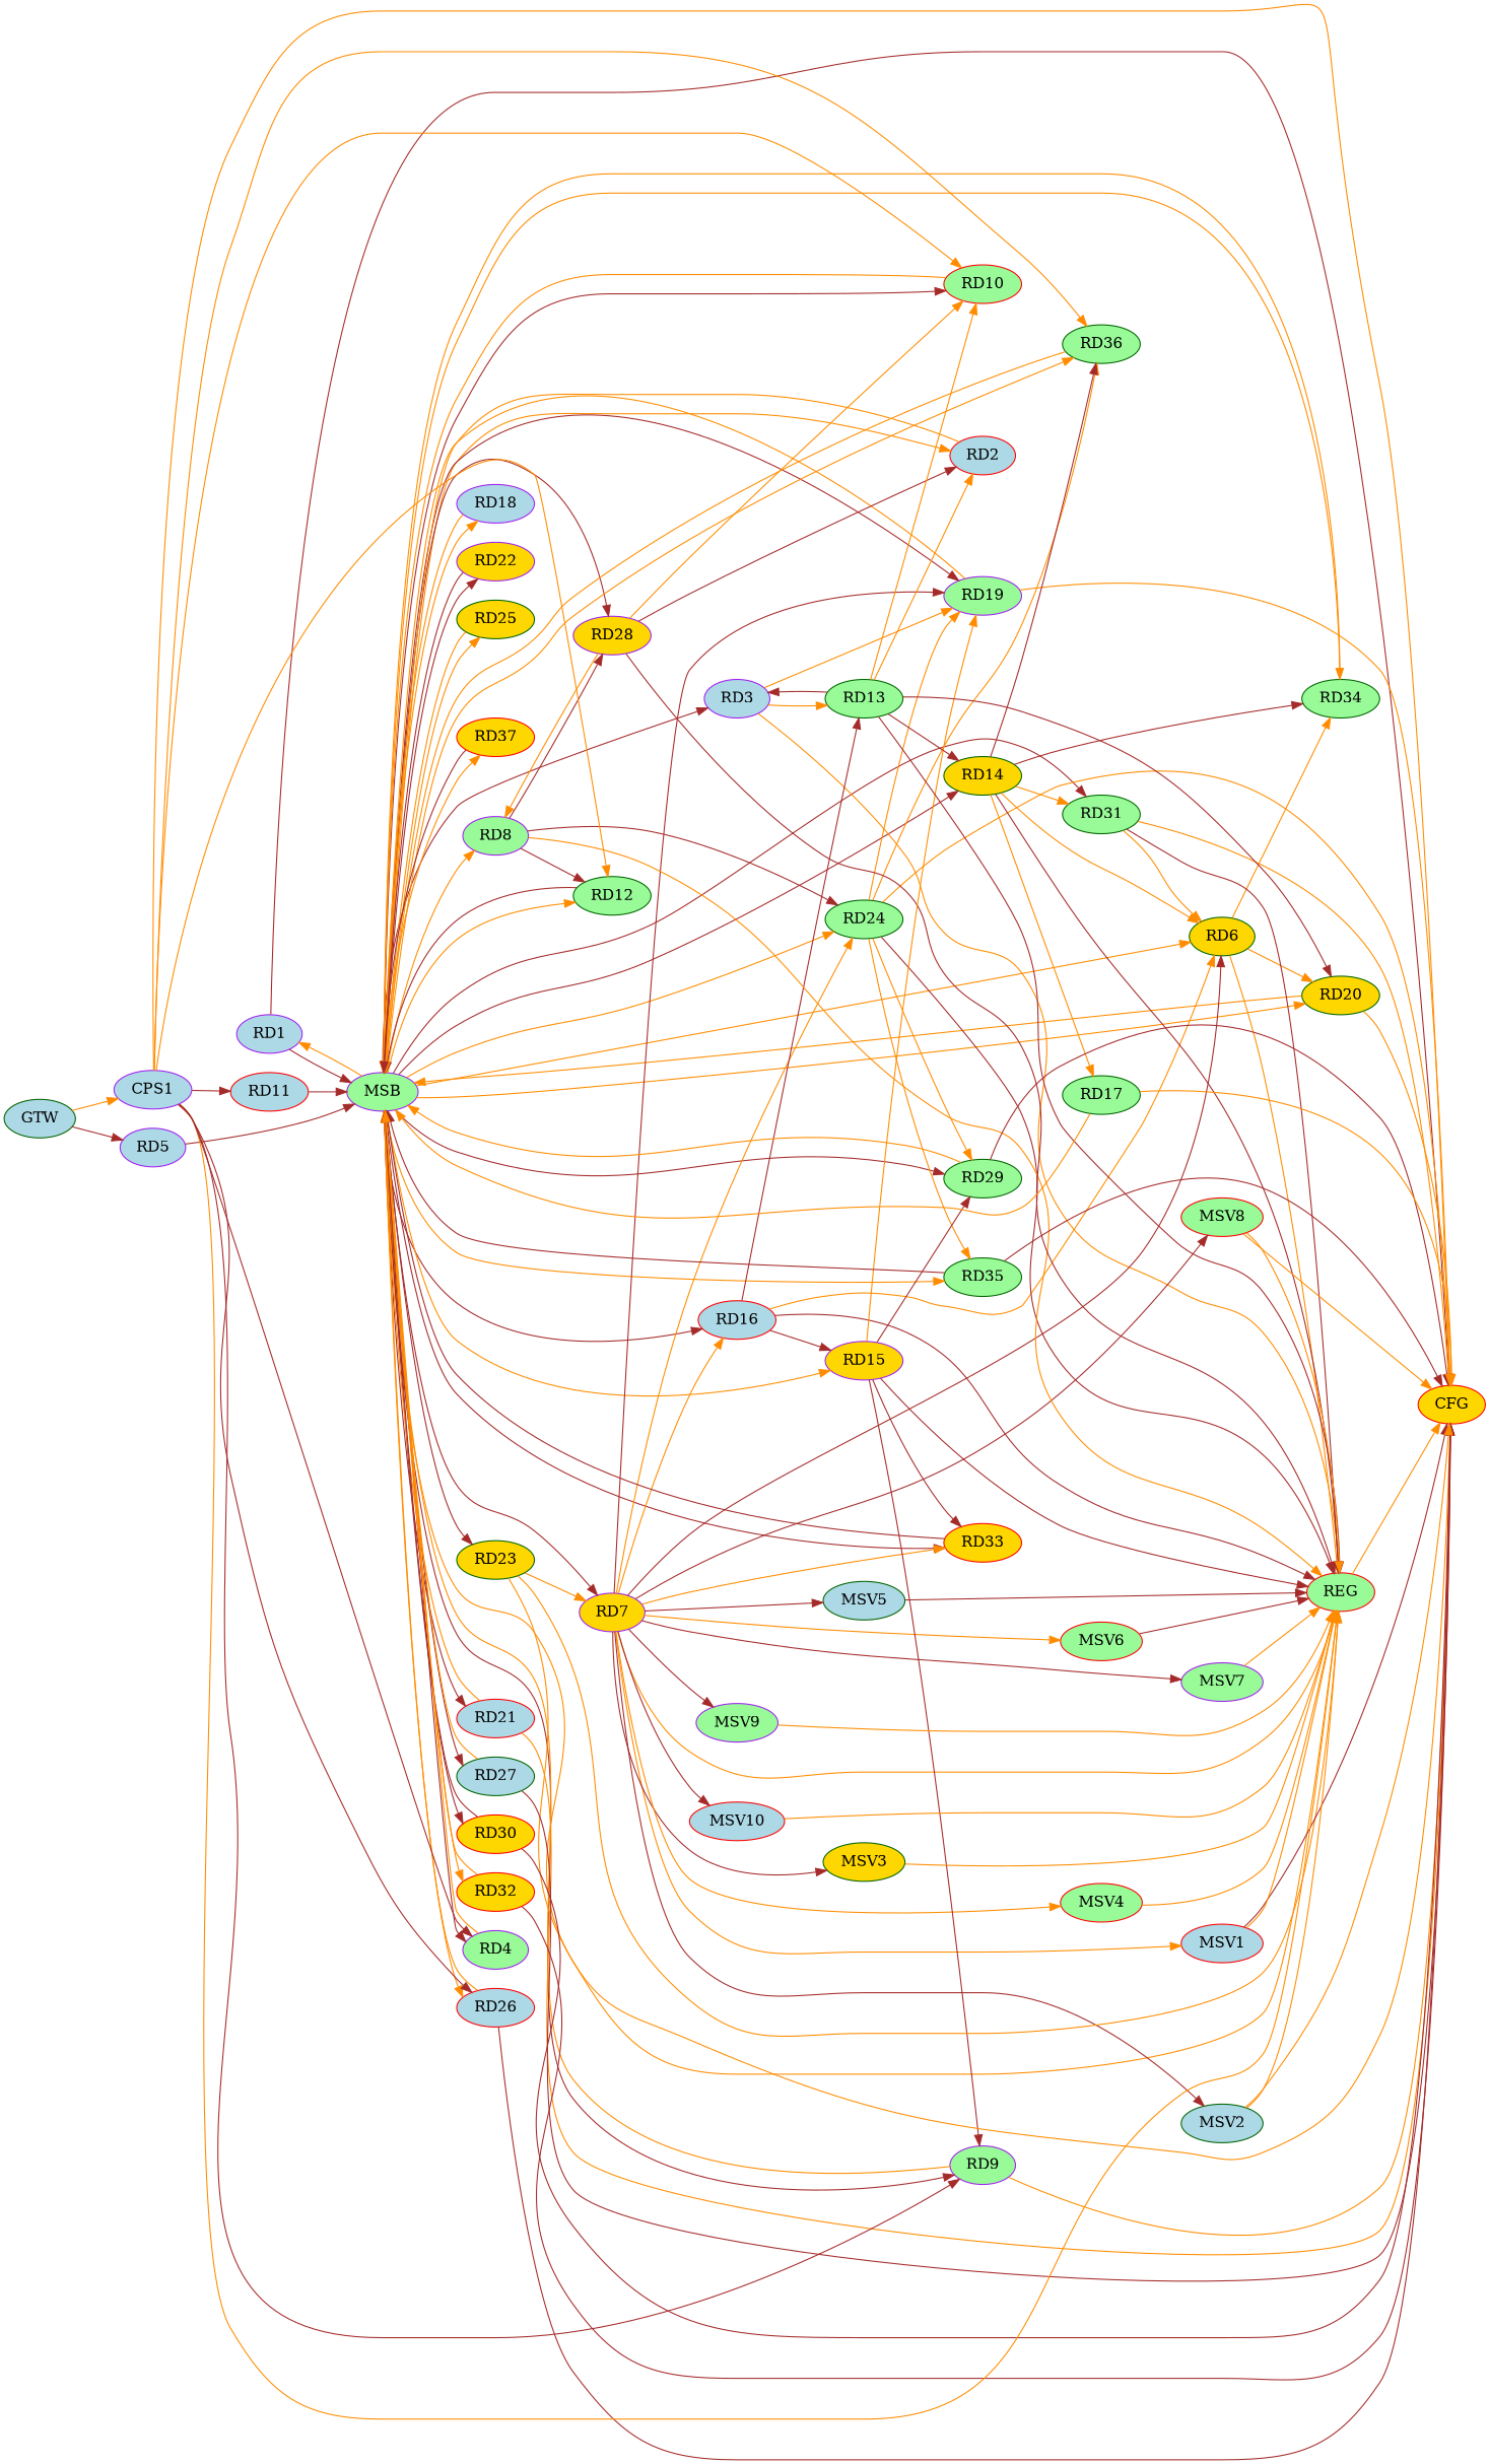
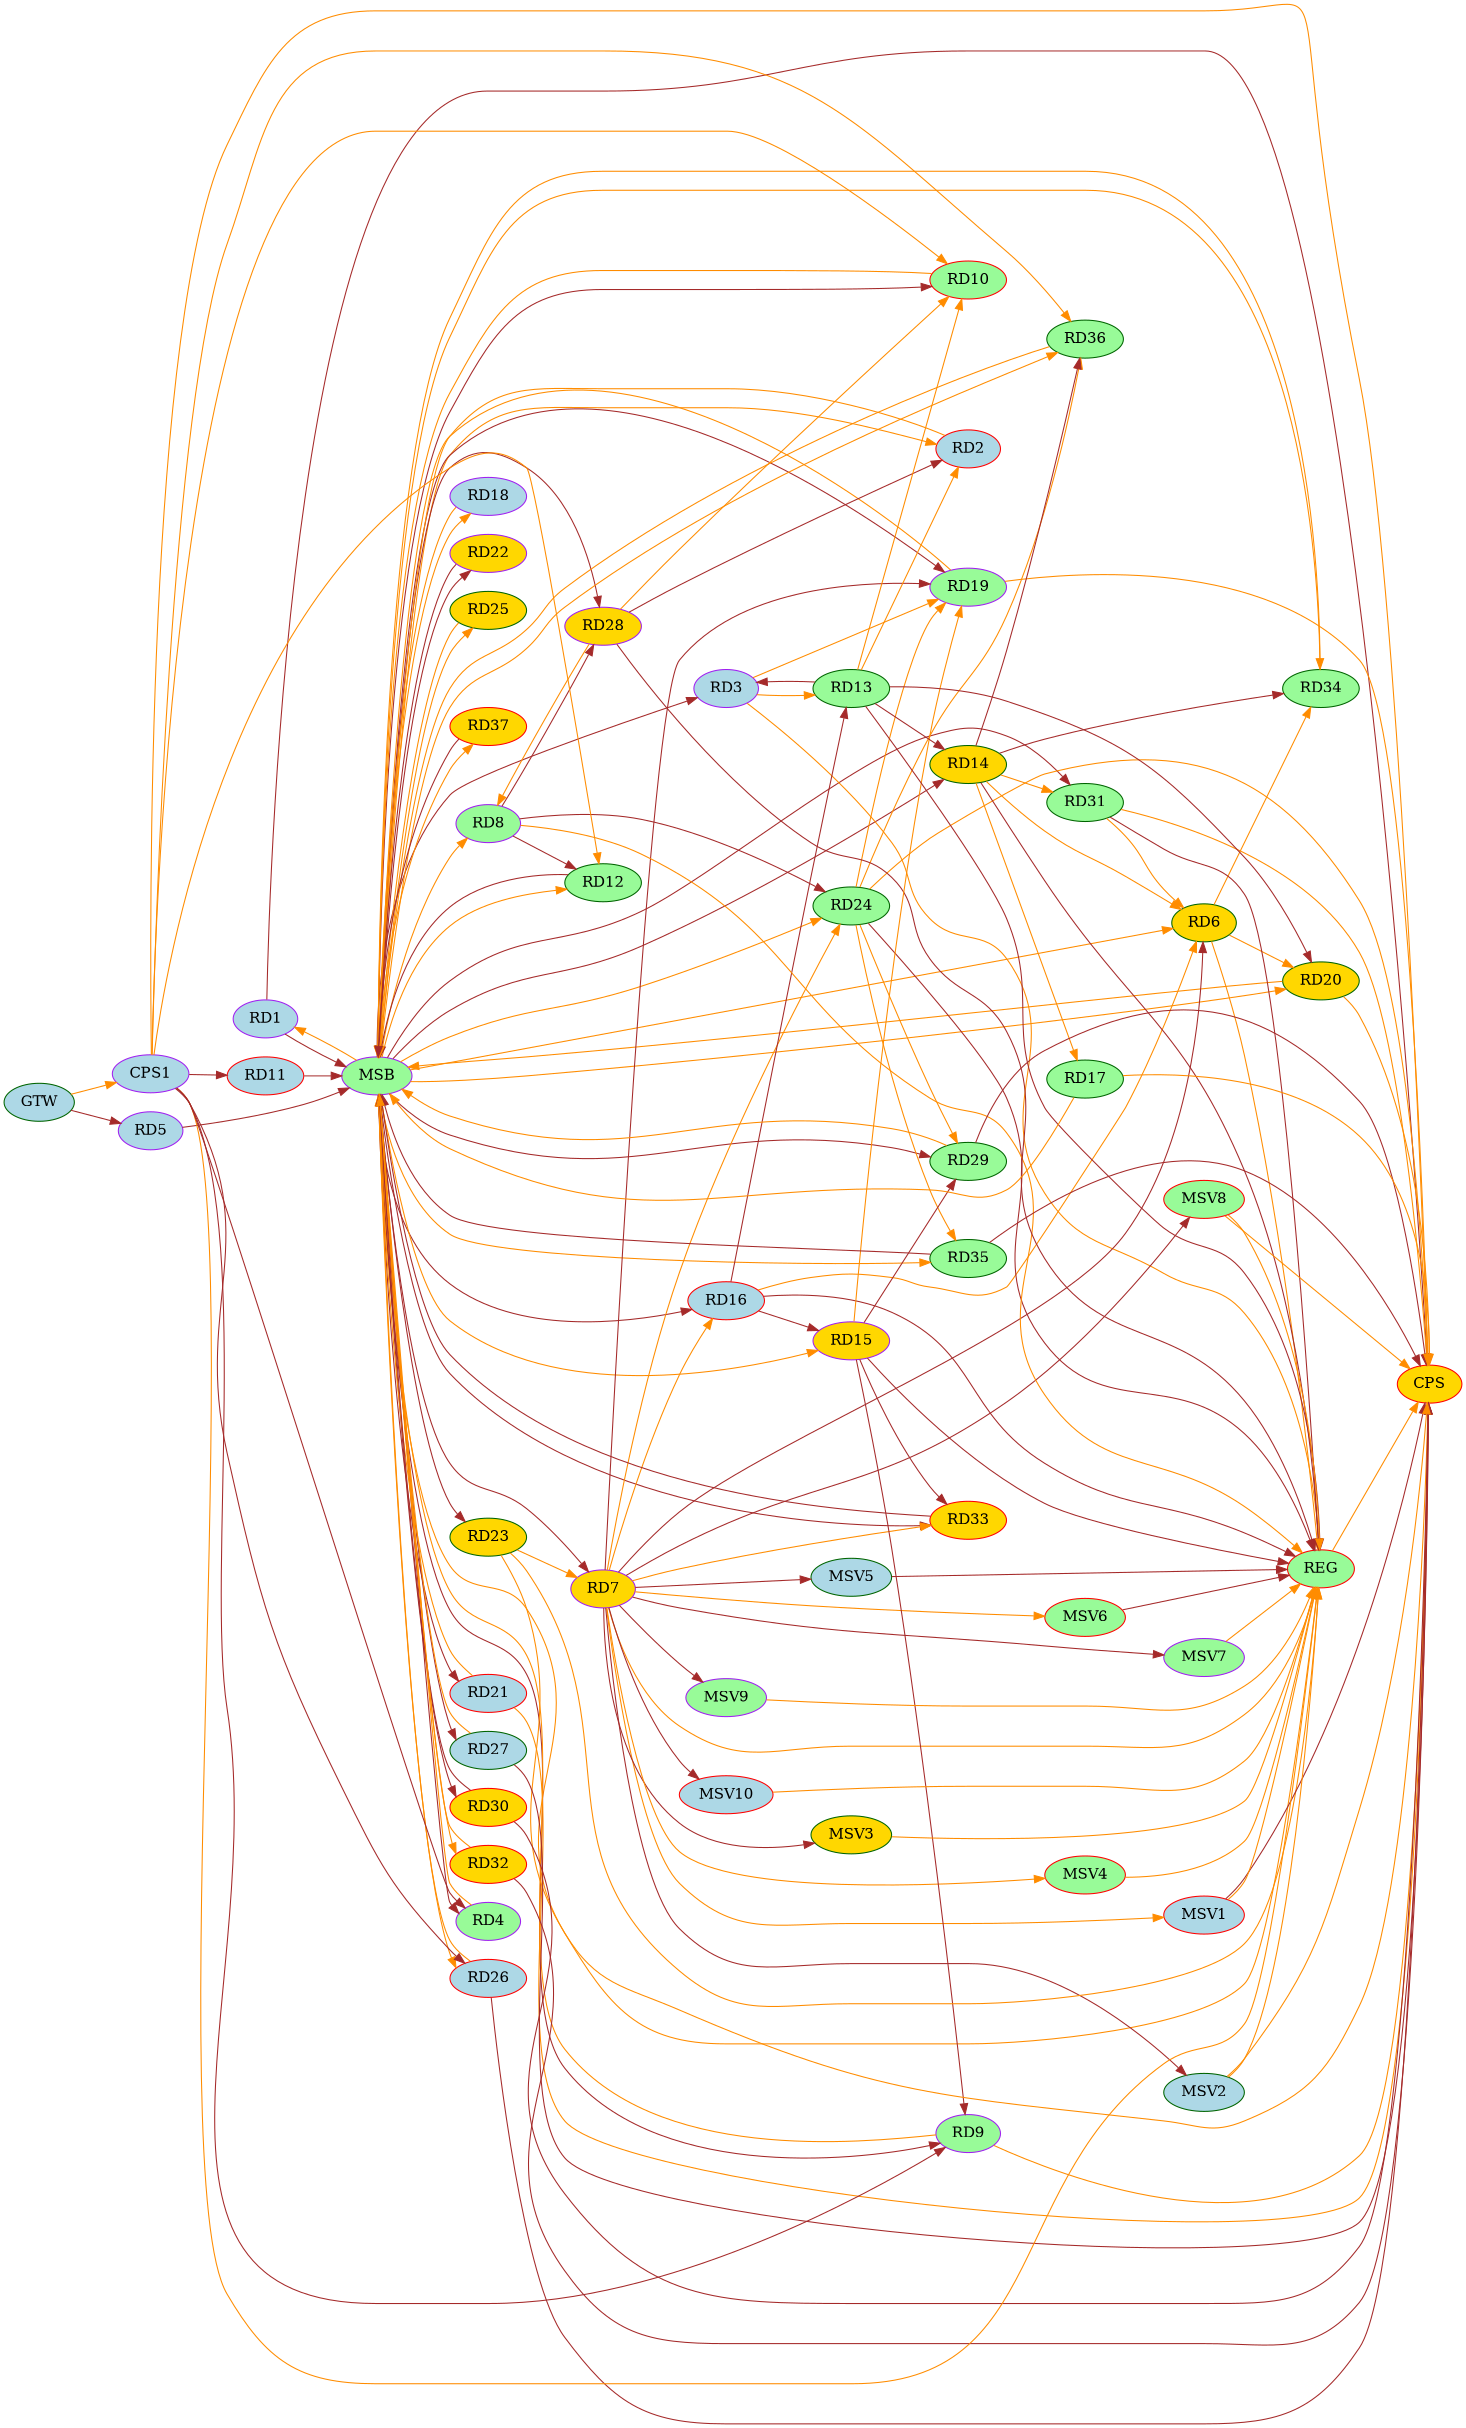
  strict digraph {
    rankdir=LR
    node [color=darkgreen fillcolor=palegreen style=filled]
    edge [color=darkorange]
    n1 [color=purple fillcolor=lightblue label=RD1]
    n2 [color=purple label=MSB]
-   n3 [color=red fillcolor=gold label=CFG]
+   n3 [color=red fillcolor=gold label=CPS]
    n4 [color=red fillcolor=lightblue label=RD2]
    n5 [color=purple fillcolor=lightblue label=RD3]
    n6 [color=purple label=RD19]
    n7 [color=red label=REG]
    n8 [color=purple label=RD4]
    n9 [fillcolor=gold label=RD6]
    n10 [fillcolor=gold label=RD20]
    n11 [label=RD34]
    n12 [color=purple fillcolor=gold label=RD7]
    n13 [color=red fillcolor=lightblue label=RD16]
    n14 [label=RD24]
    n15 [color=red fillcolor=gold label=RD33]
    n16 [color=purple label=RD8]
    n17 [label=RD12]
    n18 [color=purple fillcolor=gold label=RD28]
    n19 [color=purple label=RD9]
    n20 [color=red label=RD10]
    n21 [fillcolor=gold label=RD14]
    n22 [label=RD31]
    n23 [label=RD36]
    n24 [color=purple fillcolor=gold label=RD15]
    n25 [label=RD29]
    n26 [color=purple fillcolor=lightblue label=RD18]
    n27 [color=red fillcolor=lightblue label=RD21]
    n28 [color=purple fillcolor=gold label=RD22]
    n29 [fillcolor=gold label=RD23]
    n30 [label=RD35]
    n31 [fillcolor=gold label=RD25]
    n32 [color=red fillcolor=lightblue label=RD26]
    n33 [fillcolor=lightblue label=RD27]
    n34 [color=red fillcolor=gold label=RD30]
    n35 [color=red fillcolor=gold label=RD32]
    n36 [color=red fillcolor=gold label=RD37]
    n37 [label=RD13]
    n38 [color=purple fillcolor=lightblue label=RD5]
    n39 [color=red fillcolor=lightblue label=MSV1]
    n40 [fillcolor=lightblue label=MSV2]
    n41 [fillcolor=gold label=MSV3]
    n42 [color=red label=MSV4]
    n43 [fillcolor=lightblue label=MSV5]
    n44 [color=red label=MSV6]
    n45 [color=purple label=MSV7]
    n46 [color=red label=MSV8]
    n47 [color=purple label=MSV9]
    n48 [color=red fillcolor=lightblue label=MSV10]
    n49 [color=red fillcolor=lightblue label=RD11]
    n50 [label=RD17]
    n51 [color=purple fillcolor=lightblue label=CPS1]
    n52 [fillcolor=lightblue label=GTW]
    n1 -> n2 [color=brown]
    n1 -> n3 [color=brown]
    n2 -> n1
    n2 -> n4
    n2 -> n5 [color=brown]
    n2 -> n6 [color=brown]
    n2 -> n7
    n2 -> n8 [color=brown]
    n2 -> n9
    n2 -> n10
    n2 -> n11
    n2 -> n12 [color=brown]
    n2 -> n13 [color=brown]
    n2 -> n14
    n2 -> n15 [color=brown]
    n2 -> n16
    n2 -> n17
    n2 -> n18 [color=brown]
    n2 -> n19 [color=brown]
    n2 -> n20 [color=brown]
    n2 -> n21 [color=brown]
    n2 -> n22 [color=brown]
    n2 -> n23
    n2 -> n24
    n2 -> n25 [color=brown]
    n2 -> n26
    n2 -> n27 [color=brown]
    n2 -> n28 [color=brown]
    n2 -> n29 [color=brown]
    n2 -> n30
    n2 -> n31
    n2 -> n32
    n2 -> n33 [color=brown]
    n2 -> n34 [color=brown]
    n2 -> n35
    n2 -> n36
    n4 -> n2
    n5 -> n6
    n5 -> n7
    n5 -> n37
    n6 -> n2
    n6 -> n3
    n7 -> n3
    n8 -> n2
    n9 -> n7
    n9 -> n10
    n9 -> n11
    n10 -> n2
    n10 -> n3
    n11 -> n2
    n12 -> n6 [color=brown]
    n12 -> n7
    n12 -> n9 [color=brown]
    n12 -> n13
    n12 -> n14
    n12 -> n15
    n12 -> n39
    n12 -> n40 [color=brown]
    n12 -> n41 [color=brown]
    n12 -> n42
    n12 -> n43 [color=brown]
    n12 -> n44
    n12 -> n45 [color=brown]
    n12 -> n46 [color=brown]
    n12 -> n47 [color=brown]
    n12 -> n48 [color=brown]
    n13 -> n7 [color=brown]
    n13 -> n9
    n13 -> n24 [color=brown]
    n13 -> n37 [color=brown]
    n14 -> n3
    n14 -> n6
    n14 -> n7 [color=brown]
    n14 -> n23
    n14 -> n25
    n14 -> n30
    n15 -> n2 [color=brown]
    n16 -> n7
    n16 -> n14 [color=brown]
    n16 -> n17 [color=brown]
    n16 -> n18 [color=brown]
    n17 -> n2 [color=brown]
    n18 -> n4 [color=brown]
    n18 -> n7 [color=brown]
    n18 -> n16
    n18 -> n20
    n19 -> n2
    n19 -> n3
    n20 -> n2
    n21 -> n7 [color=brown]
    n21 -> n9
    n21 -> n11 [color=brown]
    n21 -> n22
    n21 -> n23 [color=brown]
    n21 -> n50
    n22 -> n3
    n22 -> n7 [color=brown]
    n22 -> n9
    n23 -> n2
    n24 -> n6
    n24 -> n7 [color=brown]
    n24 -> n15 [color=brown]
    n24 -> n19 [color=brown]
    n24 -> n25 [color=brown]
    n25 -> n2
    n25 -> n3 [color=brown]
    n26 -> n2
    n27 -> n2
    n27 -> n3
    n28 -> n2 [color=brown]
    n29 -> n3
    n29 -> n7
    n29 -> n12
    n30 -> n2 [color=brown]
    n30 -> n3 [color=brown]
    n31 -> n2
    n32 -> n2
    n32 -> n3 [color=brown]
    n33 -> n2
    n33 -> n3 [color=brown]
    n34 -> n2 [color=brown]
    n34 -> n3 [color=brown]
    n35 -> n2
    n35 -> n3 [color=brown]
    n36 -> n2 [color=brown]
    n37 -> n4
    n37 -> n5 [color=brown]
    n37 -> n7 [color=brown]
    n37 -> n10 [color=brown]
    n37 -> n20
    n37 -> n21 [color=brown]
    n38 -> n2 [color=brown]
    n39 -> n3 [color=brown]
    n39 -> n7
    n40 -> n3
    n40 -> n7
    n41 -> n7
    n42 -> n7
    n43 -> n7 [color=brown]
    n44 -> n7 [color=brown]
    n45 -> n7
    n46 -> n3
    n46 -> n7
    n47 -> n7
    n48 -> n7
    n49 -> n2 [color=brown]
    n50 -> n2
    n50 -> n3
    n51 -> n3
    n51 -> n7
    n51 -> n8 [color=brown]
    n51 -> n17
    n51 -> n19 [color=brown]
    n51 -> n20
    n51 -> n23
    n51 -> n32 [color=brown]
    n51 -> n49 [color=brown]
    n52 -> n38 [color=brown]
    n52 -> n51
  }
